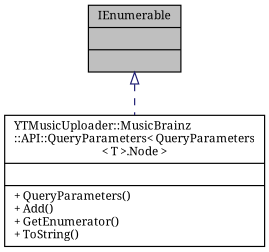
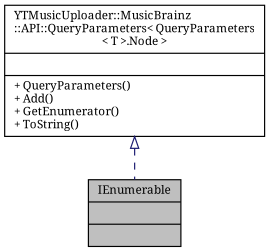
  digraph {
    fontname="Noto Serif"
    node [color=black fontname="Noto Serif" fontsize=10 shape=record style=filled]
    n1 [fillcolor=grey75 fontcolor=black height=0.2 label="{IEnumerable\n||}" width=0.4]
    n2 [fillcolor=white height=0.2 label="{YTMusicUploader::MusicBrainz\l::API::QueryParameters\< QueryParameters\l\< T \>.Node \>\n||+ QueryParameters()\l+ Add()\l+ GetEnumerator()\l+ ToString()\l}" width=0.4]
-   n1 -> n2 [arrowtail=onormal color=midnightblue dir=back fontname="Noto Serif" fontsize=10 labelfontname=Helvetica labelfontsize=10 style=dashed]
+   n2 -> n1 [arrowtail=onormal color=midnightblue dir=back fontname="Noto Serif" fontsize=10 labelfontname=Helvetica labelfontsize=10 style=dashed]
  }
